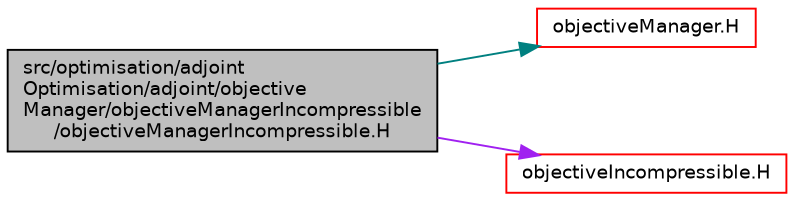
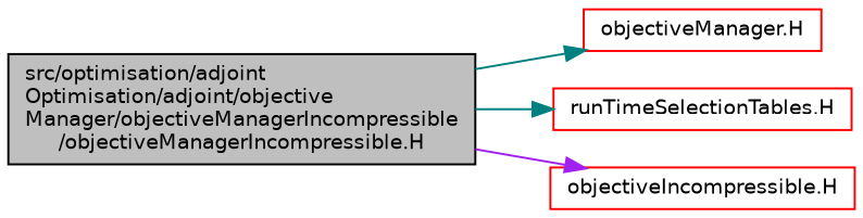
  digraph {
    rankdir=LR
    node [color=red fontname=Helvetica fontsize=10 shape=record]
    edge [color=teal fontname=Helvetica fontsize=10 labelfontname=Helvetica labelfontsize=10 style=solid]
    n1 [color=black fillcolor=grey75 fontcolor=black height=0.2 label="src/optimisation/adjoint\lOptimisation/adjoint/objective\lManager/objectiveManagerIncompressible\l/objectiveManagerIncompressible.H" style=filled width=0.4]
    n2 [height=0.2 label="objectiveManager.H" width=0.4]
+   n3 [height=0.2 label="runTimeSelectionTables.H" width=0.4]
    n4 [height=0.2 label="objectiveIncompressible.H" width=0.4]
    n1 -> n2
+   n1 -> n3
    n1 -> n4 [color=purple]
  }
